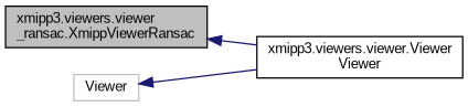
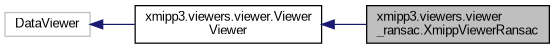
  digraph {
    fontname="Liberation Sans"
    rankdir=LR
    node [color=black fillcolor=white fontname="Liberation Sans" fontsize=10 shape=record style=filled]
    edge [color=midnightblue dir=back fontname="Liberation Sans" fontsize=10 labelfontname=Helvetica labelfontsize=10 style=solid]
    n1 [fillcolor=grey75 fontcolor=black height=0.2 label="xmipp3.viewers.viewer\l_ransac.XmippViewerRansac" width=0.4]
    n2 [height=0.2 label="xmipp3.viewers.viewer.Viewer\lViewer" width=0.4]
-   n3 [color=grey75 height=0.2 label=Viewer width=0.4]
-   n1 -> n2
+   n3 [color=grey75 height=0.2 label=DataViewer width=0.4]
+   n2 -> n1
    n3 -> n2
  }
